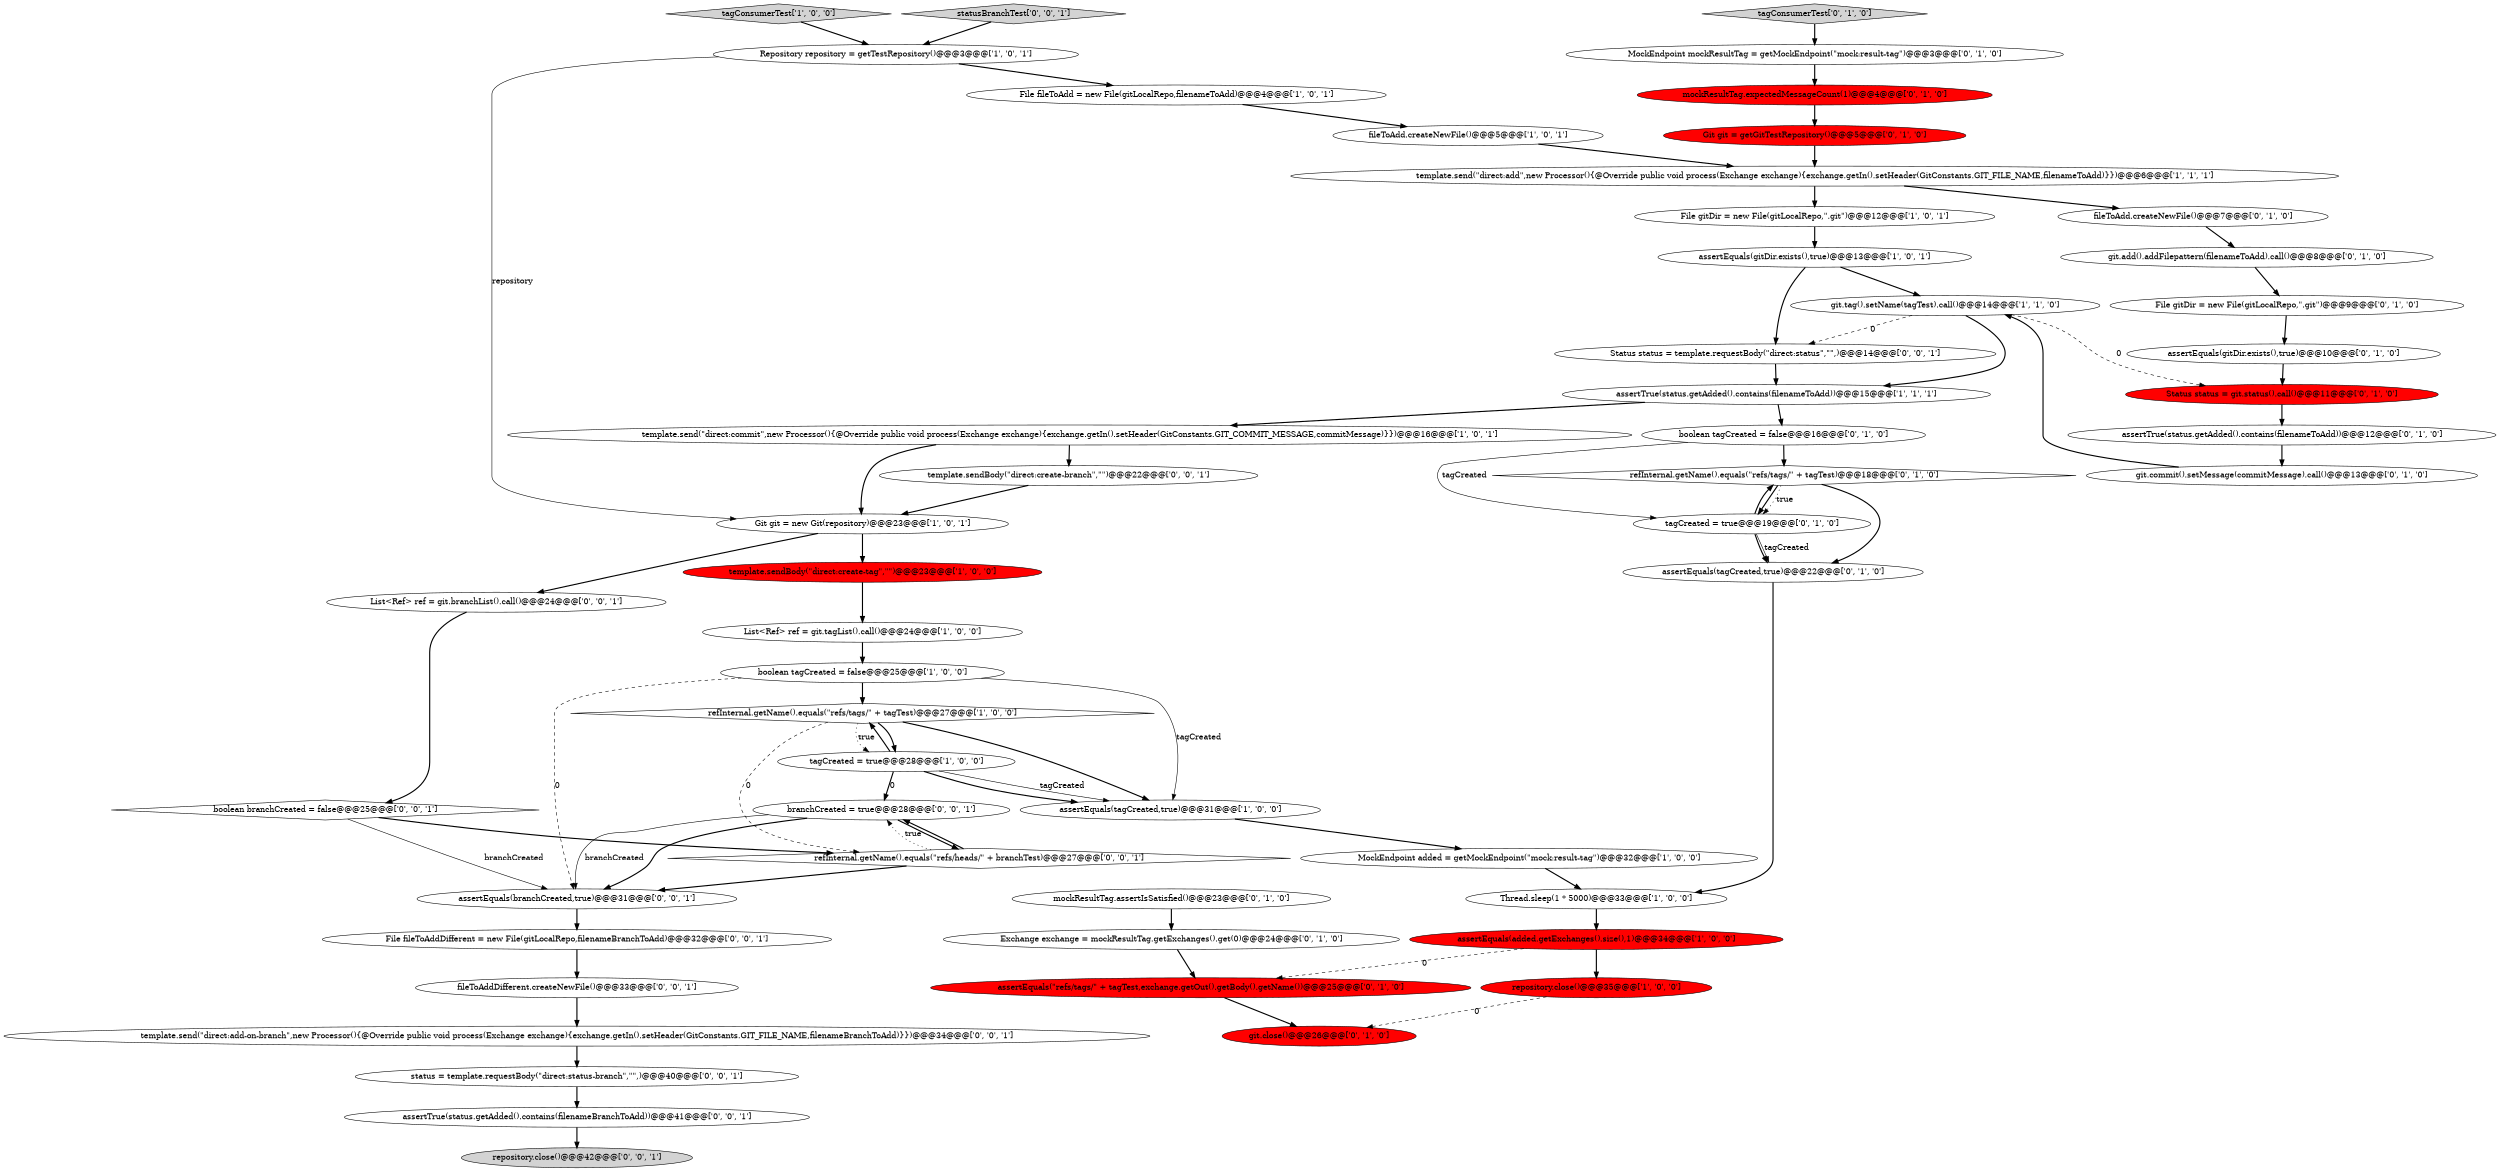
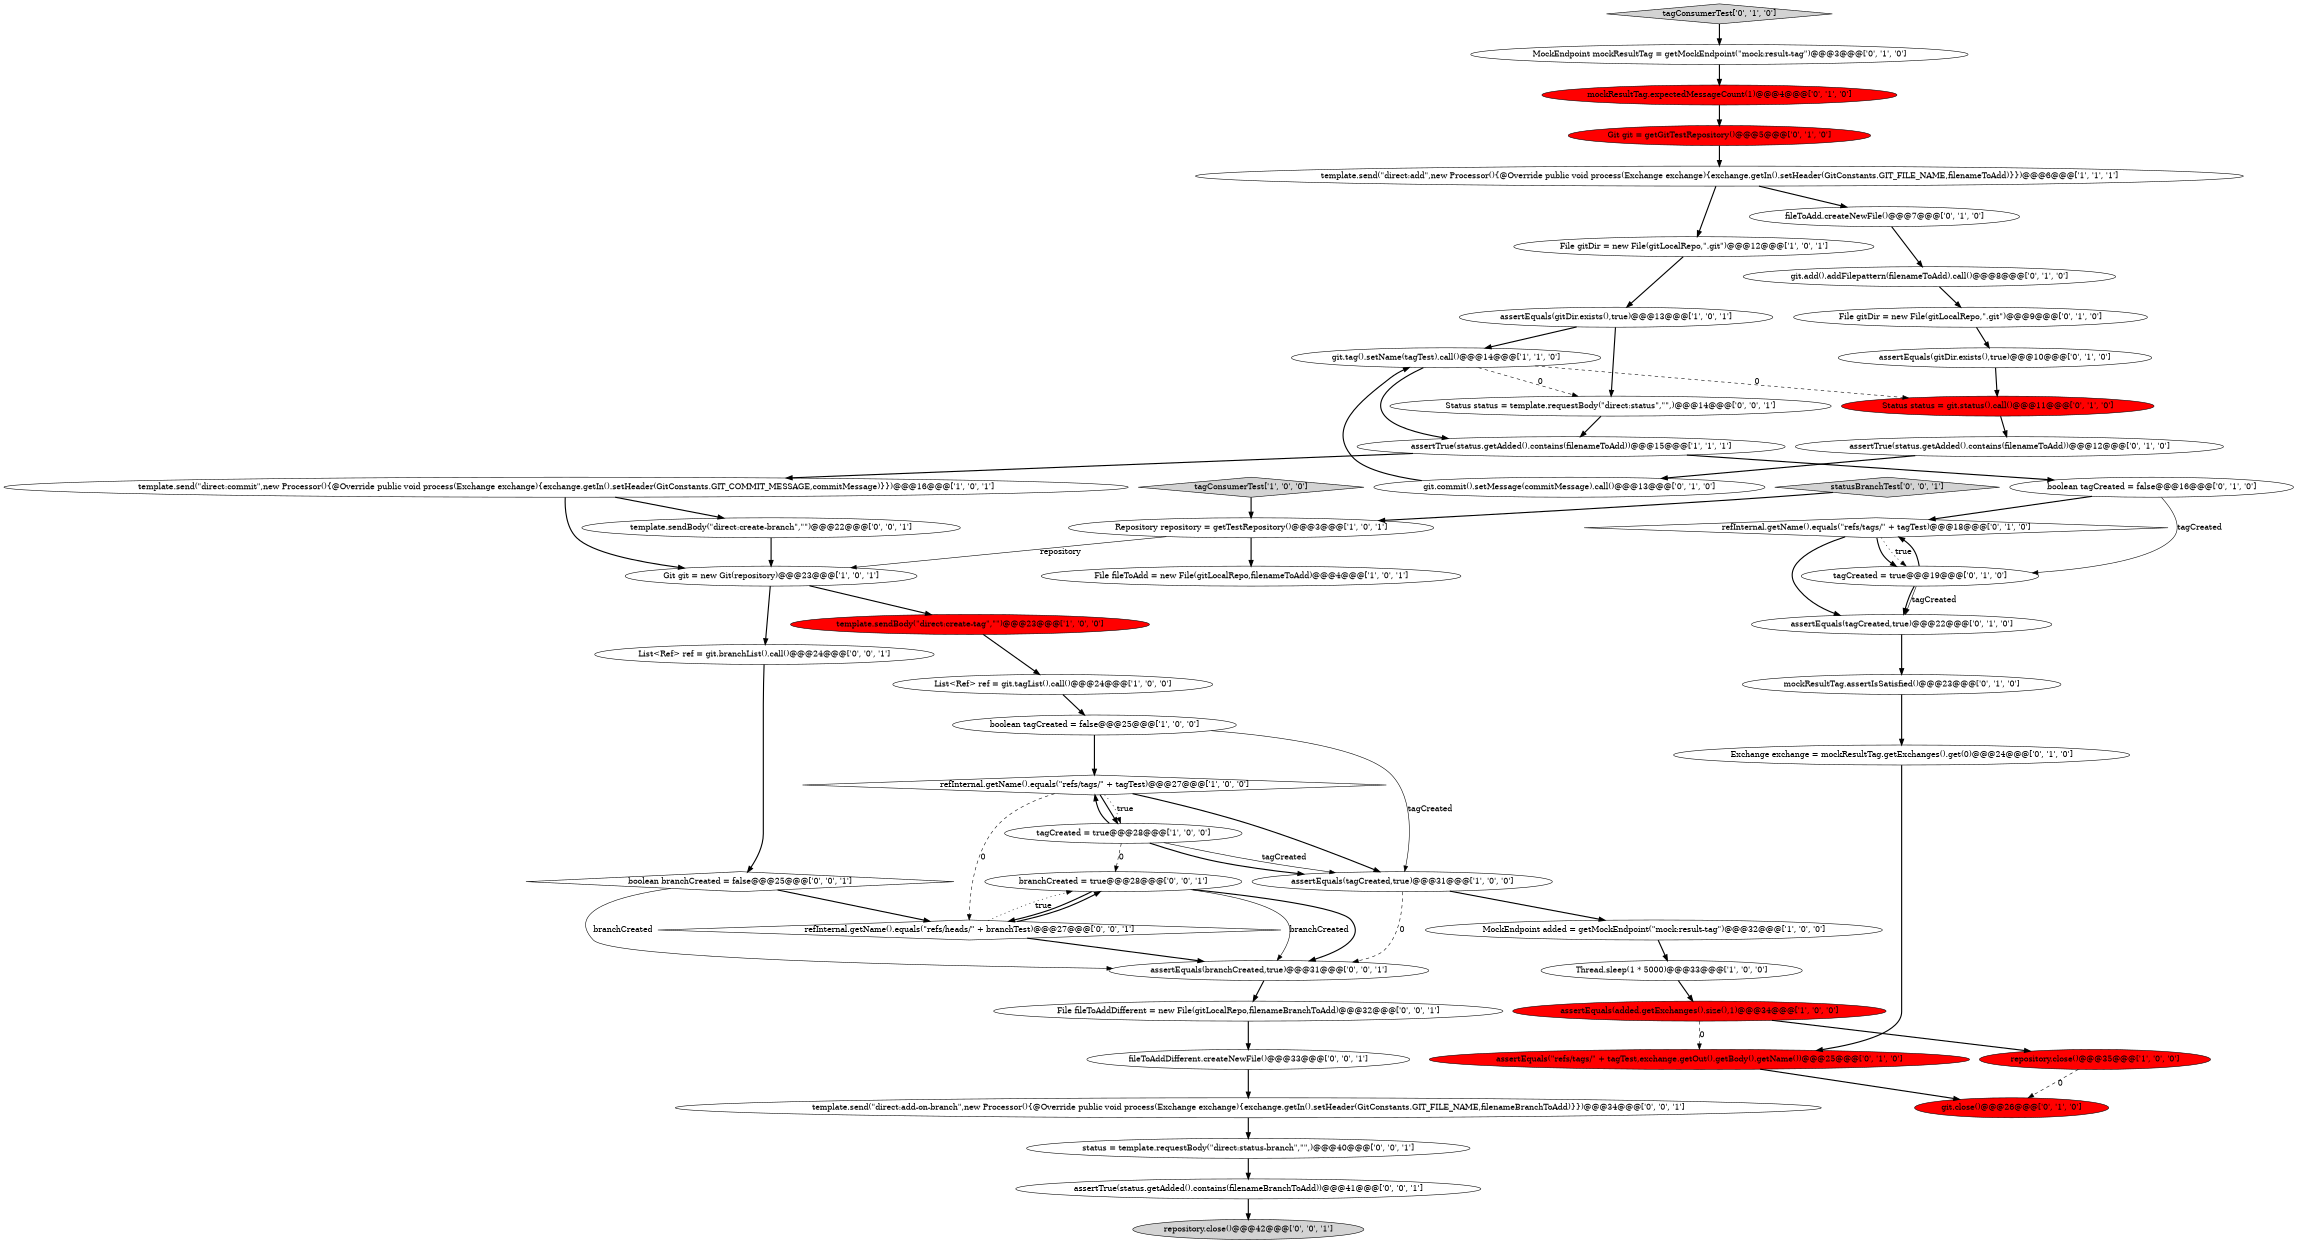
  digraph {
    node [fillcolor=white shape=ellipse style=filled]
    edge [style=bold]
    n1 [label="assertTrue(status.getAdded().contains(filenameBranchToAdd))@@@41@@@['0', '0', '1']"]
    n2 [fillcolor=lightgray label="repository.close()@@@42@@@['0', '0', '1']"]
    n3 [label="template.send(\"direct:add\",new Processor(){@Override public void process(Exchange exchange){exchange.getIn().setHeader(GitConstants.GIT_FILE_NAME,filenameToAdd)}})@@@6@@@['1', '1', '1']"]
    n4 [label="File gitDir = new File(gitLocalRepo,\".git\")@@@12@@@['1', '0', '1']"]
    n5 [label="fileToAdd.createNewFile()@@@7@@@['0', '1', '0']"]
    n6 [label="assertEquals(gitDir.exists(),true)@@@13@@@['1', '0', '1']"]
    n7 [label="git.add().addFilepattern(filenameToAdd).call()@@@8@@@['0', '1', '0']"]
    n8 [label="branchCreated = true@@@28@@@['0', '0', '1']"]
    n9 [label="assertEquals(branchCreated,true)@@@31@@@['0', '0', '1']"]
    n10 [label="refInternal.getName().equals(\"refs/heads/\" + branchTest)@@@27@@@['0', '0', '1']" shape=diamond]
    n11 [label="File fileToAddDifferent = new File(gitLocalRepo,filenameBranchToAdd)@@@32@@@['0', '0', '1']"]
    n12 [label="boolean tagCreated = false@@@16@@@['0', '1', '0']"]
    n13 [label="refInternal.getName().equals(\"refs/tags/\" + tagTest)@@@18@@@['0', '1', '0']" shape=diamond]
    n14 [label="tagCreated = true@@@19@@@['0', '1', '0']"]
    n15 [label="assertEquals(tagCreated,true)@@@22@@@['0', '1', '0']"]
    n16 [label="mockResultTag.assertIsSatisfied()@@@23@@@['0', '1', '0']"]
    n17 [label="tagCreated = true@@@28@@@['1', '0', '0']"]
    n18 [label="assertEquals(tagCreated,true)@@@31@@@['1', '0', '0']"]
    n19 [label="refInternal.getName().equals(\"refs/tags/\" + tagTest)@@@27@@@['1', '0', '0']" shape=diamond]
    n20 [label="MockEndpoint added = getMockEndpoint(\"mock:result-tag\")@@@32@@@['1', '0', '0']"]
    n21 [fillcolor=red label="assertEquals(added.getExchanges().size(),1)@@@34@@@['1', '0', '0']"]
    n22 [fillcolor=red label="repository.close()@@@35@@@['1', '0', '0']"]
    n23 [fillcolor=red label="assertEquals(\"refs/tags/\" + tagTest,exchange.getOut().getBody().getName())@@@25@@@['0', '1', '0']"]
    n24 [fillcolor=red label="git.close()@@@26@@@['0', '1', '0']"]
    n25 [label="Git git = new Git(repository)@@@23@@@['1', '0', '1']"]
    n26 [fillcolor=red label="template.sendBody(\"direct:create-tag\",\"\")@@@23@@@['1', '0', '0']"]
    n27 [label="List<Ref> ref = git.branchList().call()@@@24@@@['0', '0', '1']"]
    n28 [label="List<Ref> ref = git.tagList().call()@@@24@@@['1', '0', '0']"]
    n29 [label="boolean branchCreated = false@@@25@@@['0', '0', '1']" shape=diamond]
    n30 [label="Thread.sleep(1 * 5000)@@@33@@@['1', '0', '0']"]
    n31 [label="File gitDir = new File(gitLocalRepo,\".git\")@@@9@@@['0', '1', '0']"]
    n32 [label="assertEquals(gitDir.exists(),true)@@@10@@@['0', '1', '0']"]
    n33 [label="boolean tagCreated = false@@@25@@@['1', '0', '0']"]
    n34 [fillcolor=red label="Git git = getGitTestRepository()@@@5@@@['0', '1', '0']"]
    n35 [label="git.tag().setName(tagTest).call()@@@14@@@['1', '1', '0']"]
    n36 [label="Status status = template.requestBody(\"direct:status\",\"\",)@@@14@@@['0', '0', '1']"]
    n37 [label="status = template.requestBody(\"direct:status-branch\",\"\",)@@@40@@@['0', '0', '1']"]
    n38 [fillcolor=red label="mockResultTag.expectedMessageCount(1)@@@4@@@['0', '1', '0']"]
    n39 [label="Exchange exchange = mockResultTag.getExchanges().get(0)@@@24@@@['0', '1', '0']"]
    n40 [label="assertTrue(status.getAdded().contains(filenameToAdd))@@@15@@@['1', '1', '1']"]
    n41 [label="template.send(\"direct:commit\",new Processor(){@Override public void process(Exchange exchange){exchange.getIn().setHeader(GitConstants.GIT_COMMIT_MESSAGE,commitMessage)}})@@@16@@@['1', '0', '1']"]
    n42 [label="template.sendBody(\"direct:create-branch\",\"\")@@@22@@@['0', '0', '1']"]
    n43 [fillcolor=red label="Status status = git.status().call()@@@11@@@['0', '1', '0']"]
    n44 [label="assertTrue(status.getAdded().contains(filenameToAdd))@@@12@@@['0', '1', '0']"]
    n45 [label="git.commit().setMessage(commitMessage).call()@@@13@@@['0', '1', '0']"]
    n46 [label="fileToAddDifferent.createNewFile()@@@33@@@['0', '0', '1']"]
    n47 [label="MockEndpoint mockResultTag = getMockEndpoint(\"mock:result-tag\")@@@3@@@['0', '1', '0']"]
    n48 [label="template.send(\"direct:add-on-branch\",new Processor(){@Override public void process(Exchange exchange){exchange.getIn().setHeader(GitConstants.GIT_FILE_NAME,filenameBranchToAdd)}})@@@34@@@['0', '0', '1']"]
    n49 [fillcolor=lightgray label="tagConsumerTest['1', '0', '0']" shape=diamond]
    n50 [label="Repository repository = getTestRepository()@@@3@@@['1', '0', '1']"]
    n51 [label="File fileToAdd = new File(gitLocalRepo,filenameToAdd)@@@4@@@['1', '0', '1']"]
    n52 [fillcolor=lightgray label="statusBranchTest['0', '0', '1']" shape=diamond]
-   n53 [label="fileToAdd.createNewFile()@@@5@@@['1', '0', '1']"]
    n54 [fillcolor=lightgray label="tagConsumerTest['0', '1', '0']" shape=diamond]
    n1 -> n2
    n3 -> n4
    n3 -> n5
    n4 -> n6
    n5 -> n7
    n6 -> n35
    n6 -> n36
    n7 -> n31
    n8 -> n9 [label=branchCreated style=solid]
    n8 -> n9
    n8 -> n10
    n9 -> n11
    n10 -> n8 [label=true style=dotted]
    n10 -> n8
    n10 -> n9
    n11 -> n46
    n12 -> n13
    n12 -> n14 [label=tagCreated style=solid]
    n13 -> n14
    n13 -> n14 [label=true style=dotted]
    n13 -> n15
    n14 -> n13
    n14 -> n15 [label=tagCreated style=solid]
    n14 -> n15
-   n15 -> n30
+   n15 -> n16
    n16 -> n39
-   n17 -> n8 [label=0]
+   n17 -> n8 [label=0 style=dashed]
    n17 -> n18 [label=tagCreated style=solid]
    n17 -> n18
    n17 -> n19
-   n33 -> n9 [label=0 style=dashed]
+   n18 -> n9 [label=0 style=dashed]
    n18 -> n20
    n19 -> n10 [label=0 style=dashed]
    n19 -> n17
    n19 -> n17 [label=true style=dotted]
    n19 -> n18
    n20 -> n30
    n21 -> n22
    n21 -> n23 [label=0 style=dashed]
    n22 -> n24 [label=0 style=dashed]
    n23 -> n24
    n25 -> n26
    n25 -> n27
    n26 -> n28
    n27 -> n29
    n28 -> n33
    n29 -> n9 [label=branchCreated style=solid]
    n29 -> n10
    n30 -> n21
    n31 -> n32
    n32 -> n43
    n33 -> n18 [label=tagCreated style=solid]
    n33 -> n19
    n34 -> n3
    n35 -> n36 [label=0 style=dashed]
    n35 -> n40
    n35 -> n43 [label=0 style=dashed]
    n36 -> n40
    n37 -> n1
    n38 -> n34
    n39 -> n23
    n40 -> n12
    n40 -> n41
    n41 -> n25
    n41 -> n42
    n42 -> n25
    n43 -> n44
    n44 -> n45
    n45 -> n35
    n46 -> n48
    n47 -> n38
    n48 -> n37
    n49 -> n50
    n50 -> n25 [label=repository style=solid]
    n50 -> n51
-   n51 -> n53
    n52 -> n50
-   n53 -> n3
    n54 -> n47
  }
